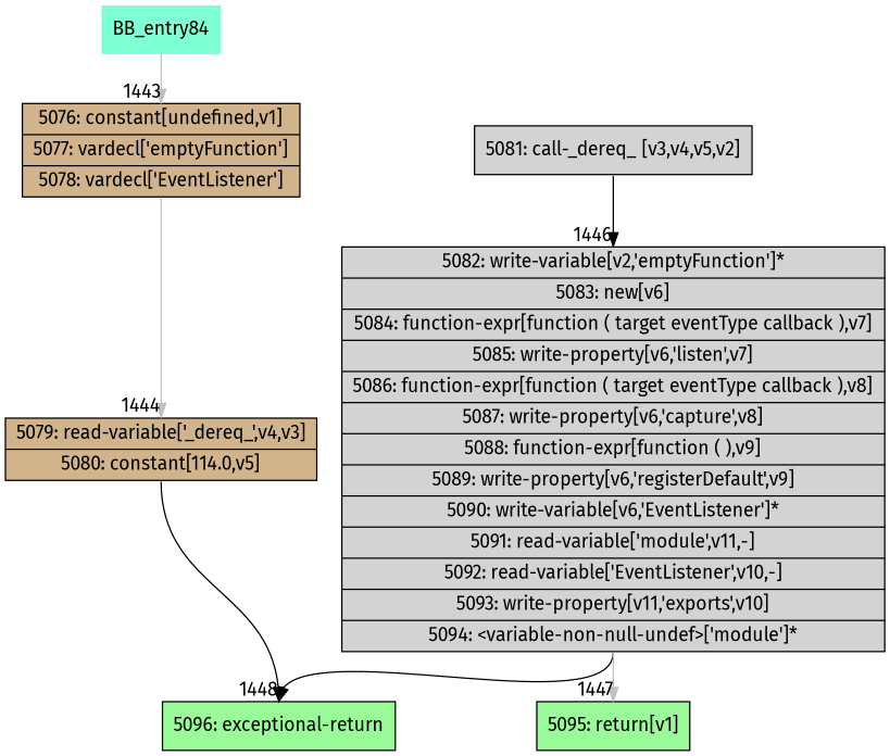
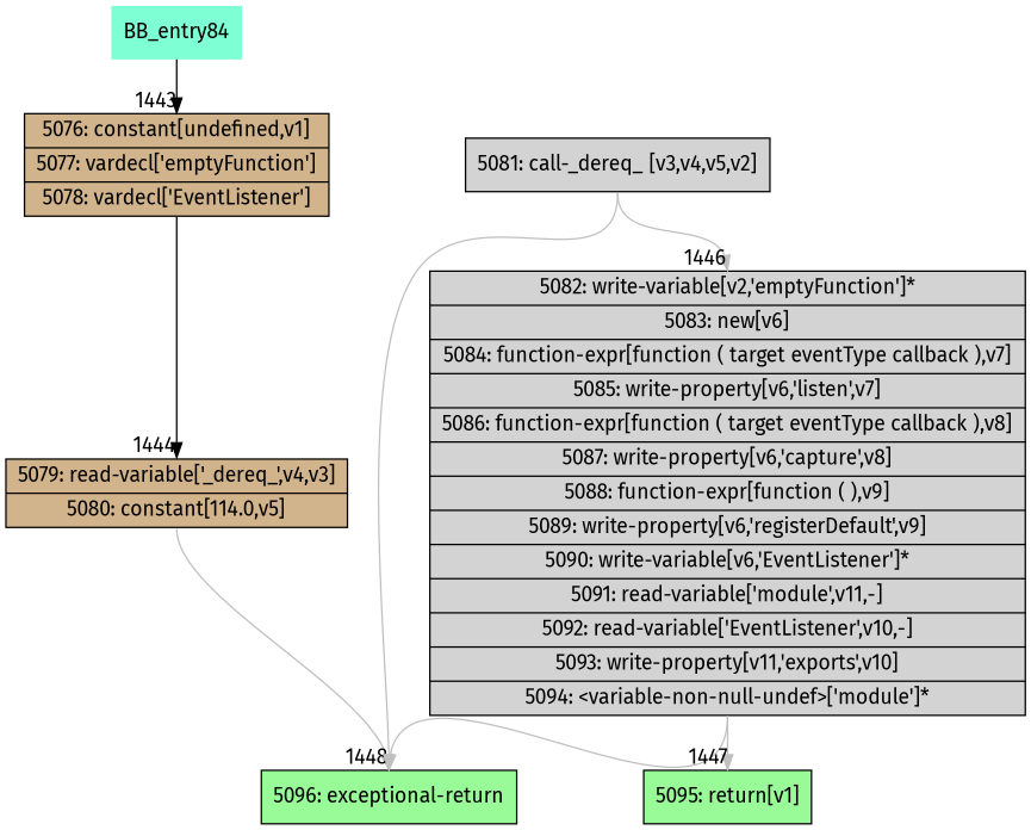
  digraph {
    fontname="Fira Sans"
    rankdir=TD
    node [fillcolor=tan fontname="Fira Sans" shape=record style=filled]
    edge [fontname="Fira Sans" headport=n tailport=s color=gray]
    n1 [fillcolor=aquamarine label=BB_entry84 shape=none]
    n2 [label="{5076: constant[undefined,v1]|5077: vardecl['emptyFunction']|5078: vardecl['EventListener']}"]
    n3 [label="{5079: read-variable['_dereq_',v4,v3]|5080: constant[114.0,v5]}"]
    n4 [fillcolor=palegreen label="{5096: exceptional-return}"]
    n5 [fillcolor=lightgrey label="{5081: call-_dereq_ [v3,v4,v5,v2]}"]
    n6 [fillcolor=lightgrey label="{5082: write-variable[v2,'emptyFunction']*|5083: new[v6]|5084: function-expr[function ( target eventType callback ),v7]|5085: write-property[v6,'listen',v7]|5086: function-expr[function ( target eventType callback ),v8]|5087: write-property[v6,'capture',v8]|5088: function-expr[function ( ),v9]|5089: write-property[v6,'registerDefault',v9]|5090: write-variable[v6,'EventListener']*|5091: read-variable['module',v11,-]|5092: read-variable['EventListener',v10,-]|5093: write-property[v11,'exports',v10]|5094: \<variable-non-null-undef\>['module']*}"]
    n7 [fillcolor=palegreen label="{5095: return[v1]}"]
-   n1 -> n2 [headlabel="    1443"]
-   n2 -> n3 [headlabel="      1444"]
-   n3 -> n4 [color=black headlabel="      1448"]
-   n5 -> n6 [headlabel="      1446" color=""]
-   n6 -> n4 [color=black]
+   n1 -> n2 [headlabel="    1443" color=""]
+   n2 -> n3 [headlabel="      1444" color=""]
+   n3 -> n4 [headlabel="      1448"]
+   n5 -> n4
+   n5 -> n6 [headlabel="      1446"]
+   n6 -> n4
    n6 -> n7 [headlabel="      1447"]
  }
